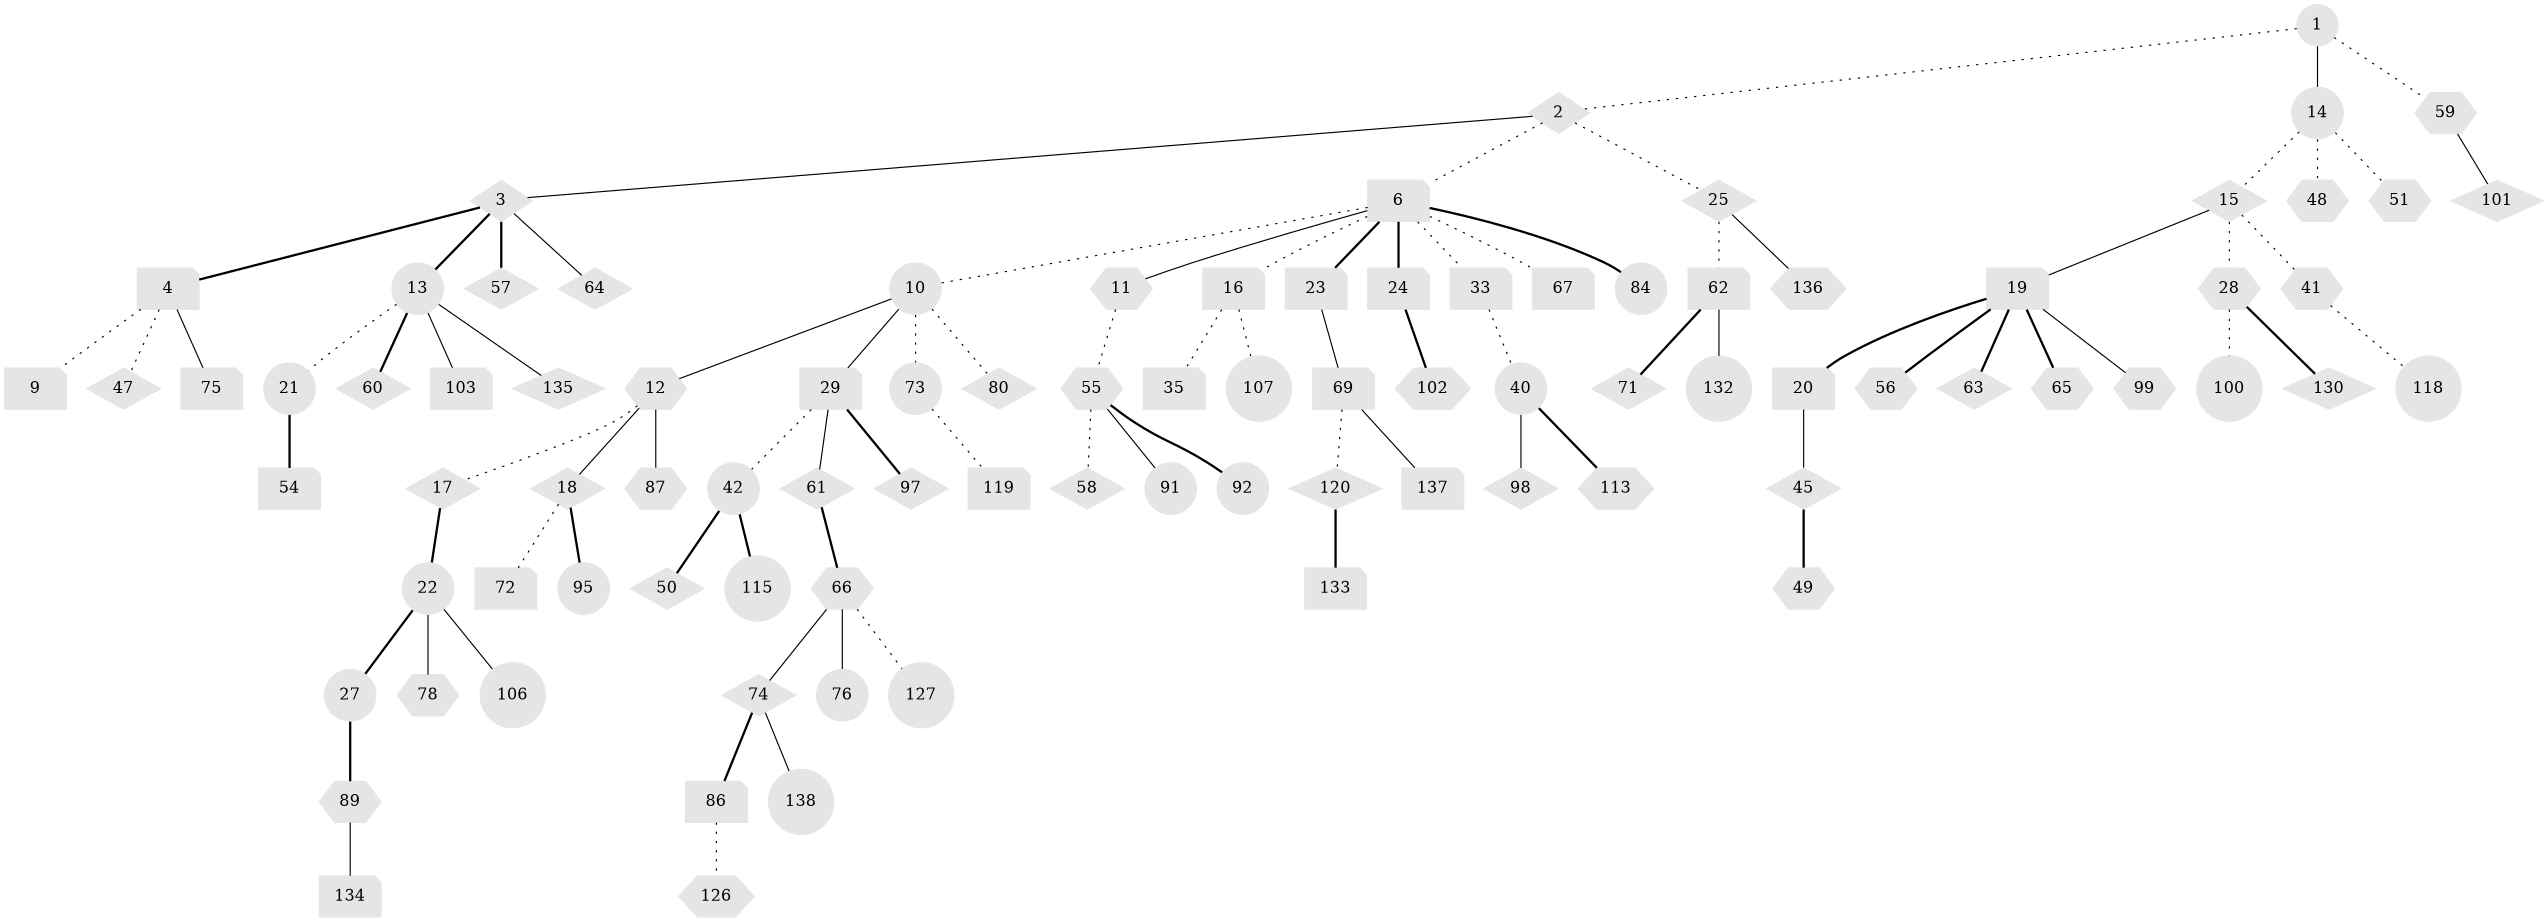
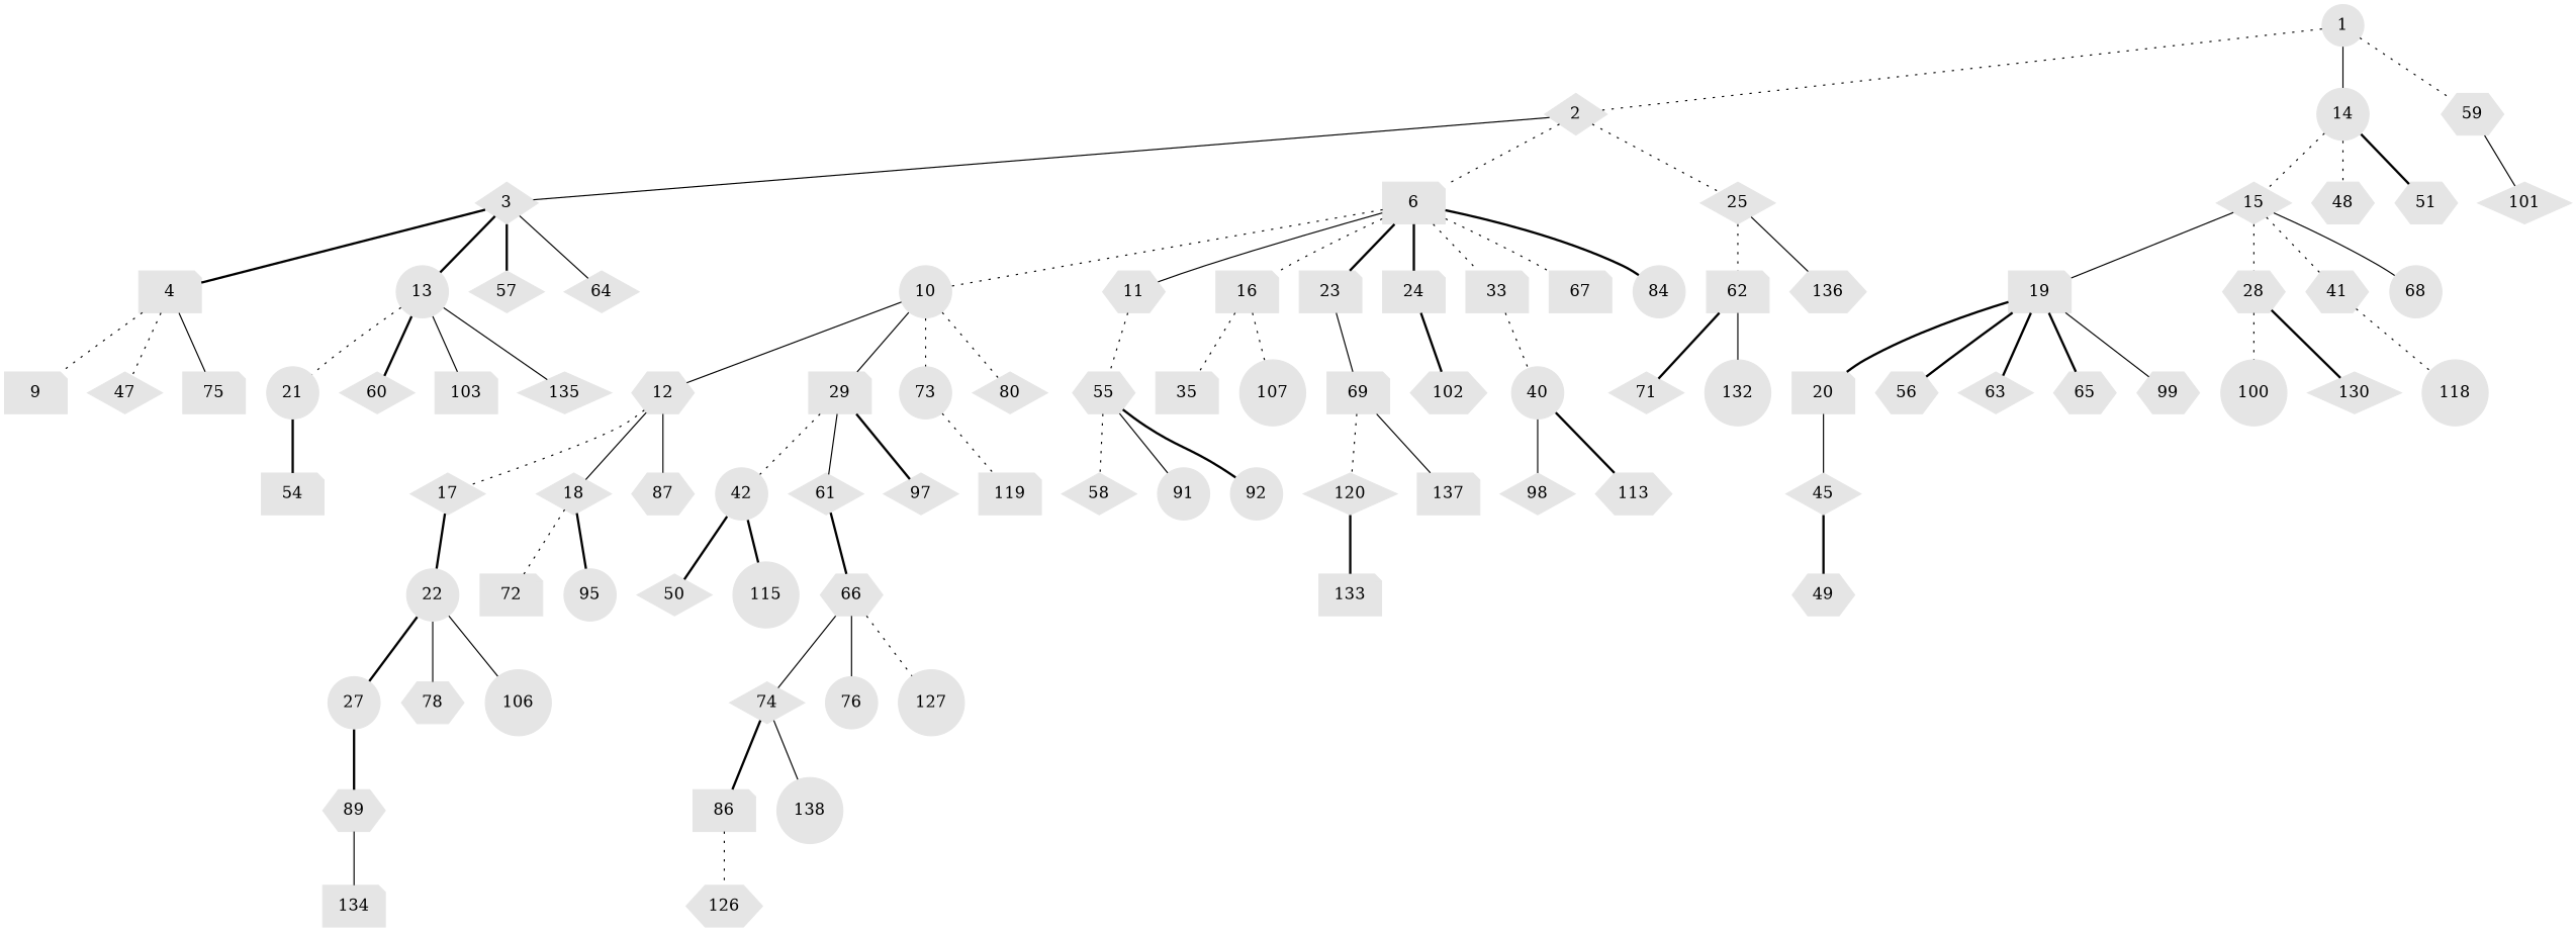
  graph {
    node [color=gray90 shape=circle style=filled]
    edge [style=dotted]
    1 [super="+26"]
    2 [shape=diamond super="+93"]
    14 [super="+90"]
    59 [shape=hexagon super="+92"]
    3 [shape=diamond super="+70"]
    6 [shape=note super="+7"]
    25 [shape=diamond super="+53"]
    15 [shape=diamond]
    48 [shape=hexagon]
    51 [shape=hexagon]
    101 [shape=diamond]
    4 [shape=note super="+8"]
    13 [super="+81"]
    57 [shape=diamond super="+105"]
    64 [shape=diamond super="+124"]
    10 [super="+46"]
    11 [shape=hexagon super="+31"]
    16 [shape=note super="+32"]
    23 [shape=note]
    24 [shape=note super="+39"]
    33 [shape=note super="+38"]
    67 [shape=note]
    84
    62 [shape=note super="+85"]
    136 [shape=hexagon]
    9 [shape=note]
    47 [shape=diamond super="+109"]
    75 [shape=note super="+108"]
    21 [super="+30"]
    60 [shape=diamond]
    103 [shape=note]
    135 [shape=diamond]
    12 [shape=hexagon super="+37"]
    29 [shape=note super="+52"]
    73
    80 [shape=diamond]
    55 [shape=hexagon super="+79"]
    35 [shape=note]
    107
    69 [shape=note super="+83"]
    102 [shape=hexagon]
    40 [super="+43"]
    17 [shape=diamond]
    18 [shape=diamond super="+36"]
    87 [shape=hexagon]
    42 [super="+44"]
    61 [shape=diamond]
    97 [shape=diamond super="+131"]
    119 [shape=note]
    58 [shape=diamond super="+128"]
    91 [super="+94"]
    n52 [label=92]
    22 [super="+104"]
    n54 [label=72 shape=note super="+116"]
    95
    54 [shape=note]
    19 [shape=note super="+117"]
    28 [shape=hexagon super="+88"]
    41 [shape=hexagon super="+121"]
+   68
    20 [shape=note]
    56 [shape=hexagon super="+122"]
    63 [shape=diamond]
    65 [shape=hexagon super="+129"]
    99 [shape=hexagon super="+111"]
    100
    130 [shape=diamond]
    n68 [label=118]
    27 [super="+34"]
    78 [shape=hexagon super="+110"]
    106
    45 [shape=diamond super="+118"]
    49 [shape=hexagon]
    89 [shape=hexagon super="+125"]
    120 [shape=diamond]
    137 [shape=note]
    71 [shape=diamond super="+77"]
    132
    134 [shape=note]
    50 [shape=diamond]
    115
    66 [shape=hexagon super="+72"]
    98 [shape=diamond]
    113 [shape=hexagon super="+114"]
    74 [shape=diamond super="+123"]
    76
    127
    86 [shape=note]
    138
    133 [shape=note]
    126 [shape=hexagon]
    1 -- 2
    1 -- 14 [style=solid]
    1 -- 59
    2 -- 3 [style=solid]
    2 -- 6
    2 -- 25
    14 -- 15
    14 -- 48
-   14 -- 51
+   14 -- 51 [style=bold]
    59 -- 101 [style=solid]
    3 -- 4 [style=bold]
    3 -- 13 [style=bold]
    3 -- 57 [style=bold]
    3 -- 64 [style=solid]
    6 -- 10
    6 -- 11 [style=solid]
    6 -- 16
    6 -- 23 [style=bold]
    6 -- 24 [style=bold]
    6 -- 33
    6 -- 67
    6 -- 84 [style=bold]
    25 -- 62
    25 -- 136 [style=solid]
    15 -- 19 [style=solid]
    15 -- 28
    15 -- 41
+   15 -- 68 [style=solid]
    4 -- 9
    4 -- 47
    4 -- 75 [style=solid]
    13 -- 21
    13 -- 60 [style=bold]
    13 -- 103 [style=solid]
    13 -- 135 [style=solid]
    10 -- 12 [style=solid]
    10 -- 29 [style=solid]
    10 -- 73
    10 -- 80
    11 -- 55
    16 -- 35
    16 -- 107
    23 -- 69 [style=solid]
    24 -- 102 [style=bold]
    33 -- 40
    62 -- 71 [style=bold]
    62 -- 132 [style=solid]
    21 -- 54 [style=bold]
    12 -- 17
    12 -- 18 [style=solid]
    12 -- 87 [style=solid]
    29 -- 42
    29 -- 61 [style=solid]
    29 -- 97 [style=bold]
    73 -- 119
    55 -- 58
    55 -- 91 [style=solid]
    55 -- n52 [style=bold]
    69 -- 120
    69 -- 137 [style=solid]
    40 -- 98 [style=solid]
    40 -- 113 [style=bold]
    17 -- 22 [style=bold]
    18 -- n54
    18 -- 95 [style=bold]
    42 -- 50 [style=bold]
    42 -- 115 [style=bold]
    61 -- 66 [style=bold]
    22 -- 27 [style=bold]
    22 -- 78 [style=solid]
    22 -- 106 [style=solid]
    19 -- 20 [style=bold]
    19 -- 56 [style=bold]
    19 -- 63 [style=bold]
    19 -- 65 [style=bold]
    19 -- 99 [style=solid]
    28 -- 100
    28 -- 130 [style=bold]
    41 -- n68
    20 -- 45 [style=solid]
    27 -- 89 [style=bold]
    45 -- 49 [style=bold]
    89 -- 134 [style=solid]
    120 -- 133 [style=bold]
    66 -- 74 [style=solid]
    66 -- 76 [style=solid]
    66 -- 127
    74 -- 86 [style=bold]
    74 -- 138 [style=solid]
    86 -- 126
  }
